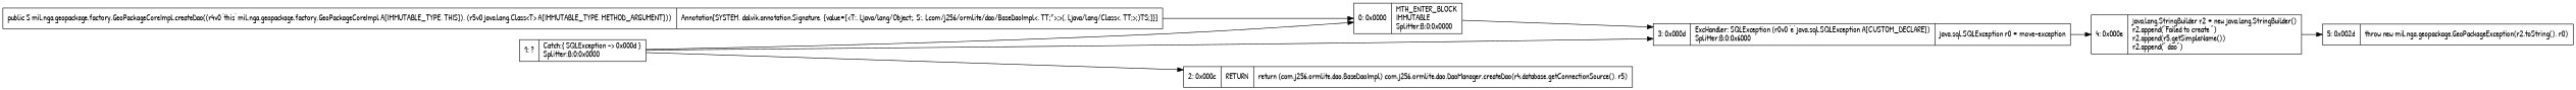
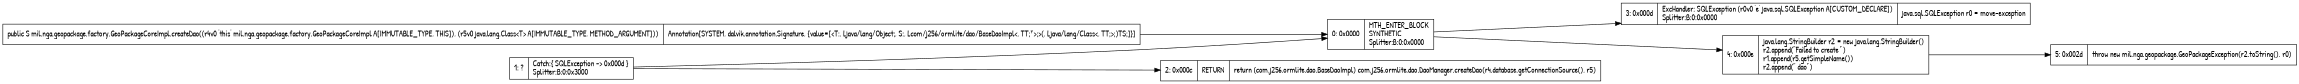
  digraph {
    fontname="Patrick Hand"
    rankdir=LR
    node [fontname="Patrick Hand" shape=record]
    edge [fontname="Patrick Hand"]
-   n1 [label="{0\:\ 0x0000|MTH_ENTER_BLOCK\lIMMUTABLE\lSplitter:B:0:0x0000\l}"]
-   n2 [label="{3\:\ 0x000d|ExcHandler: SQLException (r0v0 'e' java.sql.SQLException A[CUSTOM_DECLARE])\lSplitter:B:0:0x6000\l|java.sql.SQLException r0 = move\-exception\l}"]
-   n3 [label="{1\:\ ?|Catch:\{ SQLException \-\> 0x000d \}\lSplitter:B:0:0x0000\l}"]
+   n1 [label="{0\:\ 0x0000|MTH_ENTER_BLOCK\lSYNTHETIC\lSplitter:B:0:0x0000\l}"]
+   n2 [label="{3\:\ 0x000d|ExcHandler: SQLException (r0v0 'e' java.sql.SQLException A[CUSTOM_DECLARE])\lSplitter:B:0:0x0000\l|java.sql.SQLException r0 = move\-exception\l}"]
+   n3 [label="{1\:\ ?|Catch:\{ SQLException \-\> 0x000d \}\lSplitter:B:0:0x3000\l}"]
    n4 [label="{2\:\ 0x000c|RETURN\l|return (com.j256.ormlite.dao.BaseDaoImpl) com.j256.ormlite.dao.DaoManager.createDao(r4.database.getConnectionSource(), r5)\l}"]
-   n5 [label="{4\:\ 0x000e|java.lang.StringBuilder r2 = new java.lang.StringBuilder()\lr2.append(\"Failed to create \")\lr2.append(r5.getSimpleName())\lr2.append(\" dao\")\l}"]
+   n5 [label="{4\:\ 0x000e|java.lang.StringBuilder r2 = new java.lang.StringBuilder()\lr2.append(\"Failed to create \")\lr1.append(r5.getSimpleName())\lr2.append(\" dao\")\l}"]
    n6 [label="{5\:\ 0x002d|throw new mil.nga.geopackage.GeoPackageException(r2.toString(), r0)\l}"]
    n7 [label="{public S mil.nga.geopackage.factory.GeoPackageCoreImpl.createDao((r4v0 'this' mil.nga.geopackage.factory.GeoPackageCoreImpl A[IMMUTABLE_TYPE, THIS]), (r5v0 java.lang.Class\<T\> A[IMMUTABLE_TYPE, METHOD_ARGUMENT]))  | Annotation[SYSTEM, dalvik.annotation.Signature, \{value=[\<T:, Ljava\/lang\/Object;, S:, Lcom\/j256\/ormlite\/dao\/BaseDaoImpl\<, TT;*\>;\>(, Ljava\/lang\/Class\<, TT;\>;)TS;]\}]\l}"]
    n1 -> n2
-   n2 -> n5
+   n1 -> n5
    n3 -> n1
-   n3 -> n2
    n3 -> n4
    n5 -> n6
    n7 -> n1
  }
